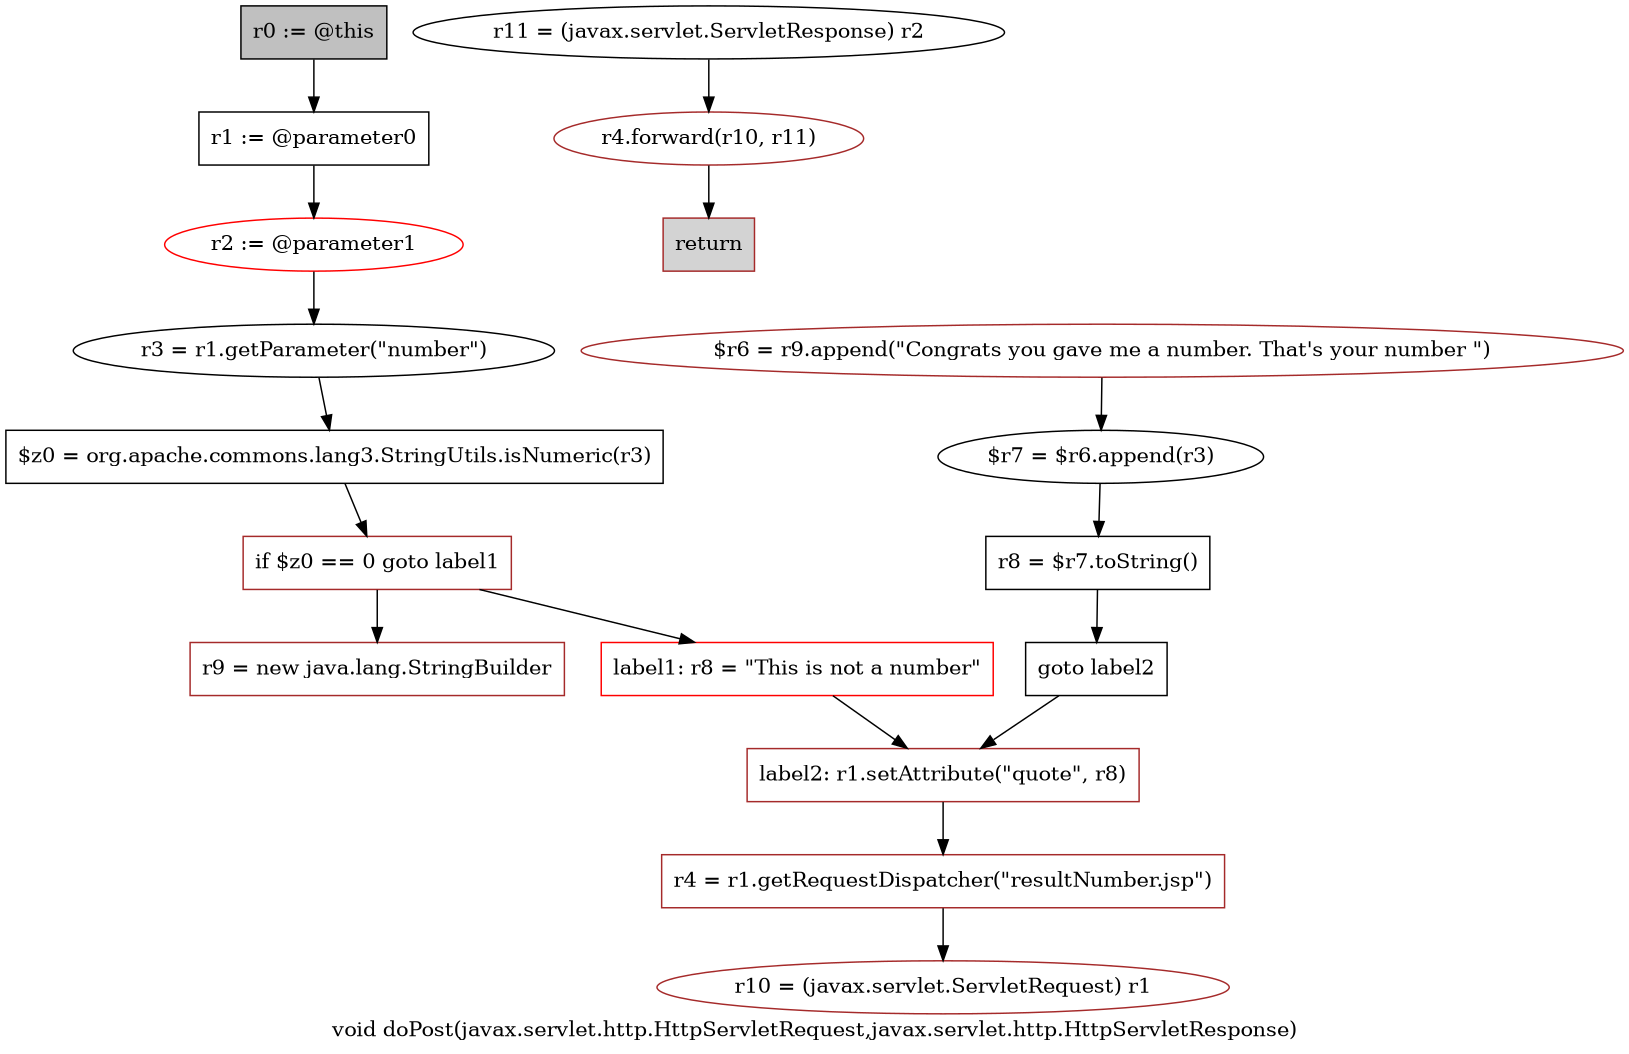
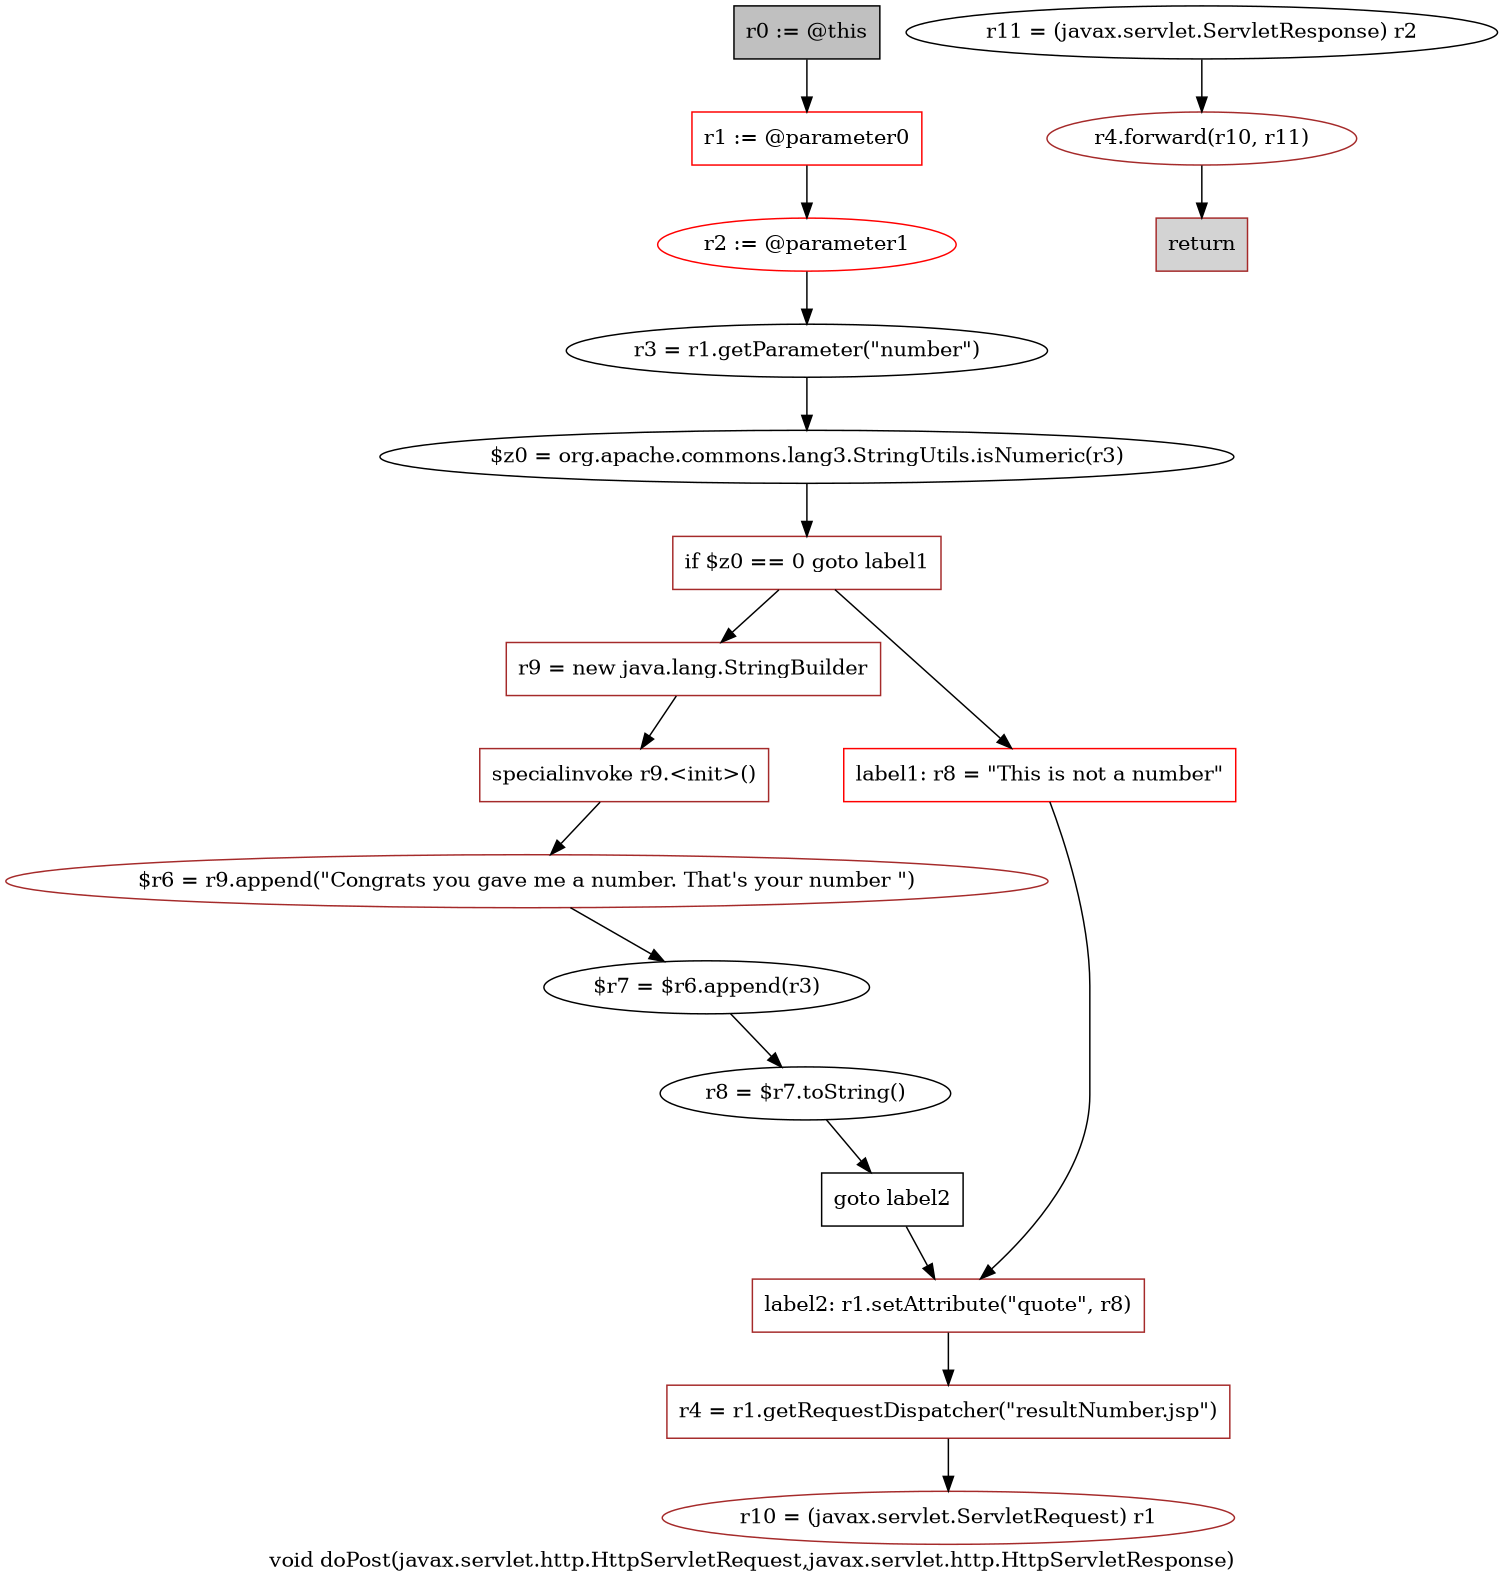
  digraph {
    label="void doPost(javax.servlet.http.HttpServletRequest,javax.servlet.http.HttpServletResponse)"
    node [color=brown shape=box]
    n1 [color=black fillcolor=gray label="r0 := @this" style=filled]
-   n2 [color=black label="r1 := @parameter0"]
+   n2 [color=red label="r1 := @parameter0"]
    n3 [color=red label="r2 := @parameter1" shape=ellipse]
    n4 [color=black label="r3 = r1.getParameter(\"number\")" shape=ellipse]
-   n5 [color=black label="$z0 = org.apache.commons.lang3.StringUtils.isNumeric(r3)"]
+   n5 [color=black label="$z0 = org.apache.commons.lang3.StringUtils.isNumeric(r3)" shape=ellipse]
    n6 [label="if $z0 == 0 goto label1"]
    n7 [label="r9 = new java.lang.StringBuilder"]
    n8 [color=red label="label1: r8 = \"This is not a number\""]
+   n9 [label="specialinvoke r9.<init>()"]
    n10 [label="label2: r1.setAttribute(\"quote\", r8)"]
    n11 [label="$r6 = r9.append(\"Congrats you gave me a number. That\'s your number \")" shape=ellipse]
    n12 [label="r4 = r1.getRequestDispatcher(\"resultNumber.jsp\")"]
    n13 [color=black label="$r7 = $r6.append(r3)" shape=ellipse]
-   n14 [color=black label="r8 = $r7.toString()"]
+   n14 [color=black label="r8 = $r7.toString()" shape=ellipse]
    n15 [color=black label="goto label2"]
    n16 [label="r10 = (javax.servlet.ServletRequest) r1" shape=ellipse]
    n17 [color=black label="r11 = (javax.servlet.ServletResponse) r2" shape=ellipse]
    n18 [label="r4.forward(r10, r11)" shape=ellipse]
    n19 [fillcolor=lightgray label=return style=filled]
    n1 -> n2
    n2 -> n3
    n3 -> n4
    n4 -> n5
    n5 -> n6
    n6 -> n7
    n6 -> n8
+   n7 -> n9
    n8 -> n10
+   n9 -> n11
    n10 -> n12
    n11 -> n13
    n12 -> n16
    n13 -> n14
    n14 -> n15
    n15 -> n10
    n17 -> n18
    n18 -> n19
  }
